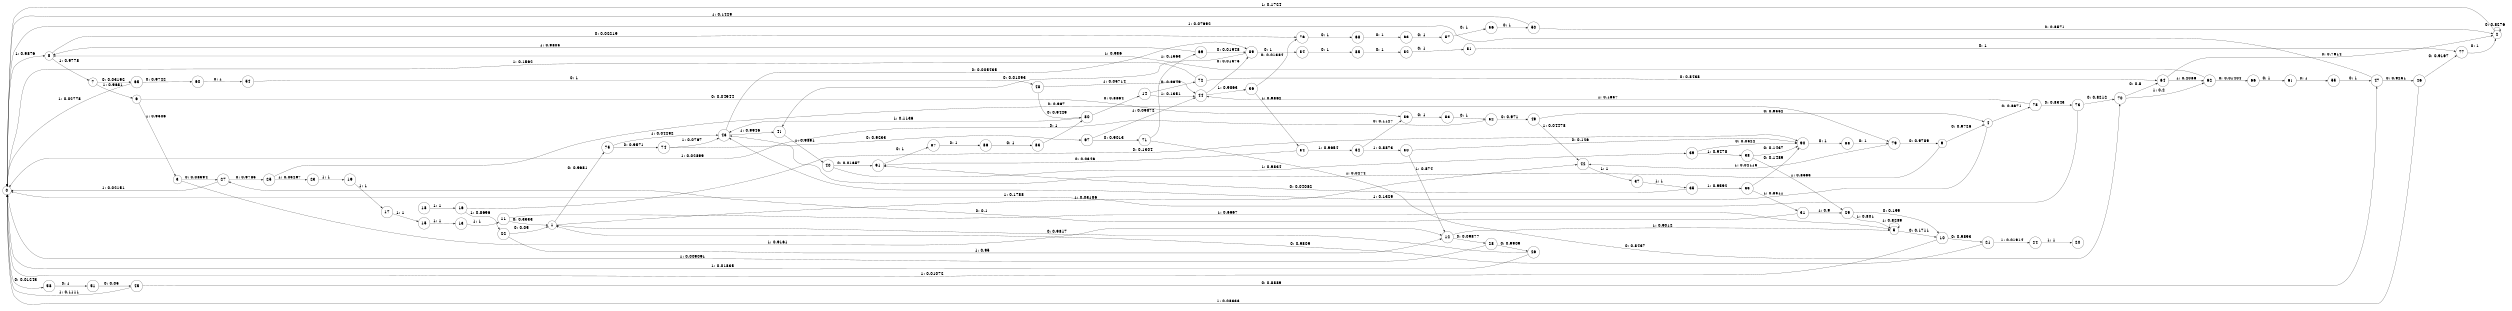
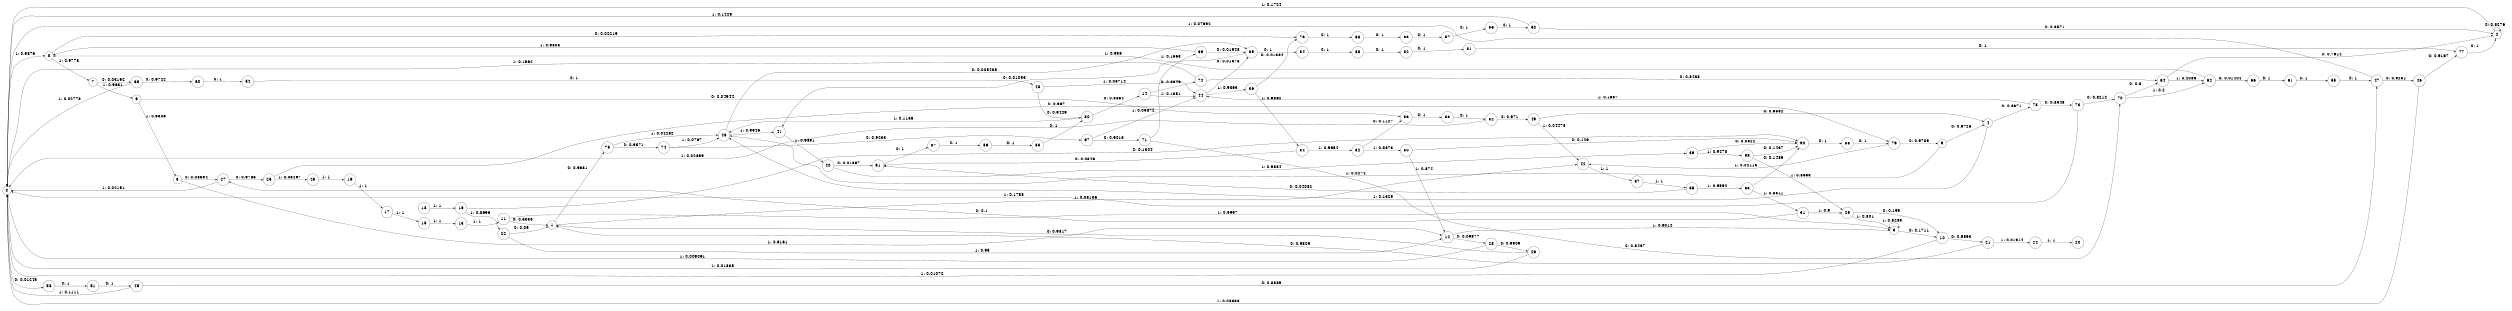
  digraph {
    rankdir=LR
    node [fontsize=24 shape=circle]
    edge [fontsize=24]
    0
    58
    8
    51
    7
    76
    45
    6
    65
    68
    1
    75
    42
    43
    74
    37
    41
    89
    67
    35
    2
    3
    27
    12
    25
    5
    28
    23
    79
    10
    26
    4
    78
    44
    73
    36
    70
    40
    84
    21
    24
    59
    53
    52
    60
    54
    63
    9
    20
    11
    13
    14
    72
    64
    62
    34
    15
    16
    90
    22
    88
    17
    18
    19
    29
    30
    31
    32
    33
    91
    87
    86
    38
    39
    85
    47
    46
    77
    48
    80
    49
    50
    55
    56
    57
    61
    66
    71
    69
    81
    82
    83
    0 -> 58 [label="0: 0.01243  "]
    0 -> 8 [label="1: 0.9876   "]
    58 -> 51 [label="0: 1        "]
    8 -> 7 [label="1: 0.9778   "]
    8 -> 76 [label="0: 0.02219  "]
-   51 -> 45 [label="0: 0.05     "]
+   51 -> 45 [label="0: 1        "]
    7 -> 6 [label="1: 0.9681   "]
    7 -> 65 [label="0: 0.03192  "]
    76 -> 68 [label="0: 1        "]
    45 -> 0 [label="1: 0.1111   "]
    45 -> 47 [label="0: 0.8889   "]
    6 -> 3 [label="1: 0.9506   "]
    6 -> 59 [label="0: 0.04944  "]
    65 -> 0 [label="1: 0.02778  "]
    65 -> 60 [label="0: 0.9722   "]
    68 -> 63 [label="0: 1        "]
    1 -> 75 [label="0: 0.9681   "]
    1 -> 42 [label="1: 0.03186  "]
    75 -> 43 [label="1: 0.04292  "]
    75 -> 74 [label="0: 0.9571   "]
    42 -> 37 [label="1: 1        "]
    43 -> 41 [label="1: 0.9946   "]
    43 -> 89 [label="0: 0.005435  "]
    74 -> 43 [label="1: 0.0767   "]
    74 -> 67 [label="0: 0.9233   "]
    37 -> 35 [label="1: 1        "]
    41 -> 40 [label="1: 0.9891   "]
    89 -> 41 [label="0: 0.01093  "]
    89 -> 84 [label="0: 1        "]
    67 -> 44 [label="1: 0.09872  "]
    67 -> 71 [label="0: 0.9013   "]
    35 -> 33 [label="1: 0.9592   "]
    35 -> 91 [label="0: 0.04082  "]
    2 -> 0 [label="1: 0.1724   "]
    2 -> 2 [label="0: 0.8276   "]
    3 -> 27 [label="0: 0.08394  "]
    3 -> 12 [label="1: 0.9161   "]
    27 -> 0 [label="1: 0.02151  "]
    27 -> 25 [label="0: 0.9785   "]
    12 -> 5 [label="1: 0.9012   "]
    12 -> 28 [label="0: 0.09877  "]
    25 -> 23 [label="1: 0.03297  "]
    25 -> 79 [label="0: 0.967    "]
    5 -> 5 [label="1: 0.8289   "]
    5 -> 10 [label="0: 0.1711   "]
    28 -> 0 [label="1: 0.009091  "]
    28 -> 26 [label="0: 0.9909   "]
    23 -> 19 [label="1: 1        "]
    79 -> 42 [label="1: 0.02113  "]
    79 -> 9 [label="0: 0.9789   "]
    10 -> 0 [label="1: 0.01072  "]
    10 -> 21 [label="0: 0.9893   "]
    26 -> 0 [label="1: 0.01835  "]
    26 -> 1 [label="0: 0.9817   "]
    4 -> 43 [label="1: 0.1329   "]
    4 -> 78 [label="0: 0.8671   "]
    78 -> 44 [label="1: 0.1657   "]
    78 -> 73 [label="0: 0.8343   "]
    44 -> 89 [label="0: 0.01375  "]
    44 -> 36 [label="1: 0.9863   "]
    73 -> 0 [label="1: 0.1788   "]
    73 -> 70 [label="0: 0.8212   "]
    36 -> 76 [label="0: 0.01384  "]
    36 -> 34 [label="1: 0.9862   "]
    70 -> 64 [label="0: 0.8      "]
    70 -> 62 [label="1: 0.2      "]
    40 -> 91 [label="0: 0.01657  "]
    40 -> 39 [label="1: 0.9834   "]
    84 -> 85 [label="0: 1        "]
    21 -> 1 [label="0: 0.9809   "]
    21 -> 24 [label="1: 0.01914  "]
    24 -> 20 [label="1: 1        "]
    59 -> 53 [label="0: 1        "]
    53 -> 52 [label="0: 1        "]
    52 -> 0 [label="1: 0.02899  "]
    52 -> 49 [label="0: 0.971    "]
    60 -> 54 [label="0: 1        "]
    54 -> 48 [label="0: 1        "]
    63 -> 57 [label="0: 1        "]
    9 -> 43 [label="1: 0.0274   "]
    9 -> 4 [label="0: 0.9726   "]
    11 -> 1 [label="0: 0.3333   "]
    11 -> 5 [label="1: 0.6667   "]
    13 -> 11 [label="1: 1        "]
    14 -> 44 [label="1: 0.1351   "]
    14 -> 72 [label="0: 0.8649   "]
    72 -> 0 [label="1: 0.1562   "]
    72 -> 64 [label="0: 0.8438   "]
    64 -> 2 [label="0: 0.7914   "]
    64 -> 62 [label="1: 0.2086   "]
    62 -> 8 [label="1: 0.986    "]
    62 -> 66 [label="0: 0.01404  "]
    34 -> 32 [label="1: 0.9654   "]
    34 -> 91 [label="0: 0.0346   "]
    15 -> 13 [label="1: 1        "]
    16 -> 90 [label="0: 0.1304   "]
    16 -> 22 [label="1: 0.8696   "]
    90 -> 88 [label="0: 1        "]
    22 -> 1 [label="0: 0.05     "]
    22 -> 12 [label="1: 0.95     "]
    88 -> 79 [label="0: 1        "]
    17 -> 15 [label="1: 1        "]
    18 -> 16 [label="1: 1        "]
    19 -> 17 [label="1: 1        "]
    29 -> 5 [label="1: 0.801    "]
    29 -> 10 [label="0: 0.199    "]
    30 -> 12 [label="1: 0.874    "]
    30 -> 90 [label="0: 0.126    "]
    31 -> 27 [label="0: 0.1      "]
    31 -> 29 [label="1: 0.9      "]
    32 -> 59 [label="0: 0.1127   "]
    32 -> 30 [label="1: 0.8873   "]
    33 -> 90 [label="0: 0.1489   "]
    33 -> 31 [label="1: 0.8511   "]
    91 -> 87 [label="0: 1        "]
    87 -> 86 [label="0: 1        "]
    86 -> 83 [label="0: 1        "]
    38 -> 90 [label="0: 0.1437   "]
    38 -> 29 [label="1: 0.8563   "]
    39 -> 90 [label="0: 0.0522   "]
    39 -> 38 [label="1: 0.9478   "]
    85 -> 82 [label="0: 1        "]
    47 -> 0 [label="1: 0.07692  "]
    47 -> 46 [label="0: 0.9231   "]
    46 -> 0 [label="1: 0.08333  "]
    46 -> 77 [label="0: 0.9167   "]
    77 -> 2 [label="0: 1        "]
    48 -> 44 [label="1: 0.05714  "]
    48 -> 80 [label="0: 0.9429   "]
    80 -> 43 [label="1: 0.1136   "]
    80 -> 14 [label="0: 0.8864   "]
    49 -> 42 [label="1: 0.04478  "]
    49 -> 4 [label="0: 0.9552   "]
    50 -> 0 [label="1: 0.1429   "]
    50 -> 2 [label="0: 0.8571   "]
    55 -> 47 [label="0: 1        "]
    56 -> 50 [label="0: 1        "]
    57 -> 56 [label="0: 1        "]
    61 -> 55 [label="0: 1        "]
    66 -> 61 [label="0: 1        "]
    71 -> 70 [label="0: 0.8437   "]
    71 -> 69 [label="1: 0.1563   "]
    69 -> 8 [label="1: 0.9805   "]
    69 -> 89 [label="0: 0.01948  "]
    81 -> 77 [label="0: 1        "]
    82 -> 81 [label="0: 1        "]
    83 -> 80 [label="0: 1        "]
  }
